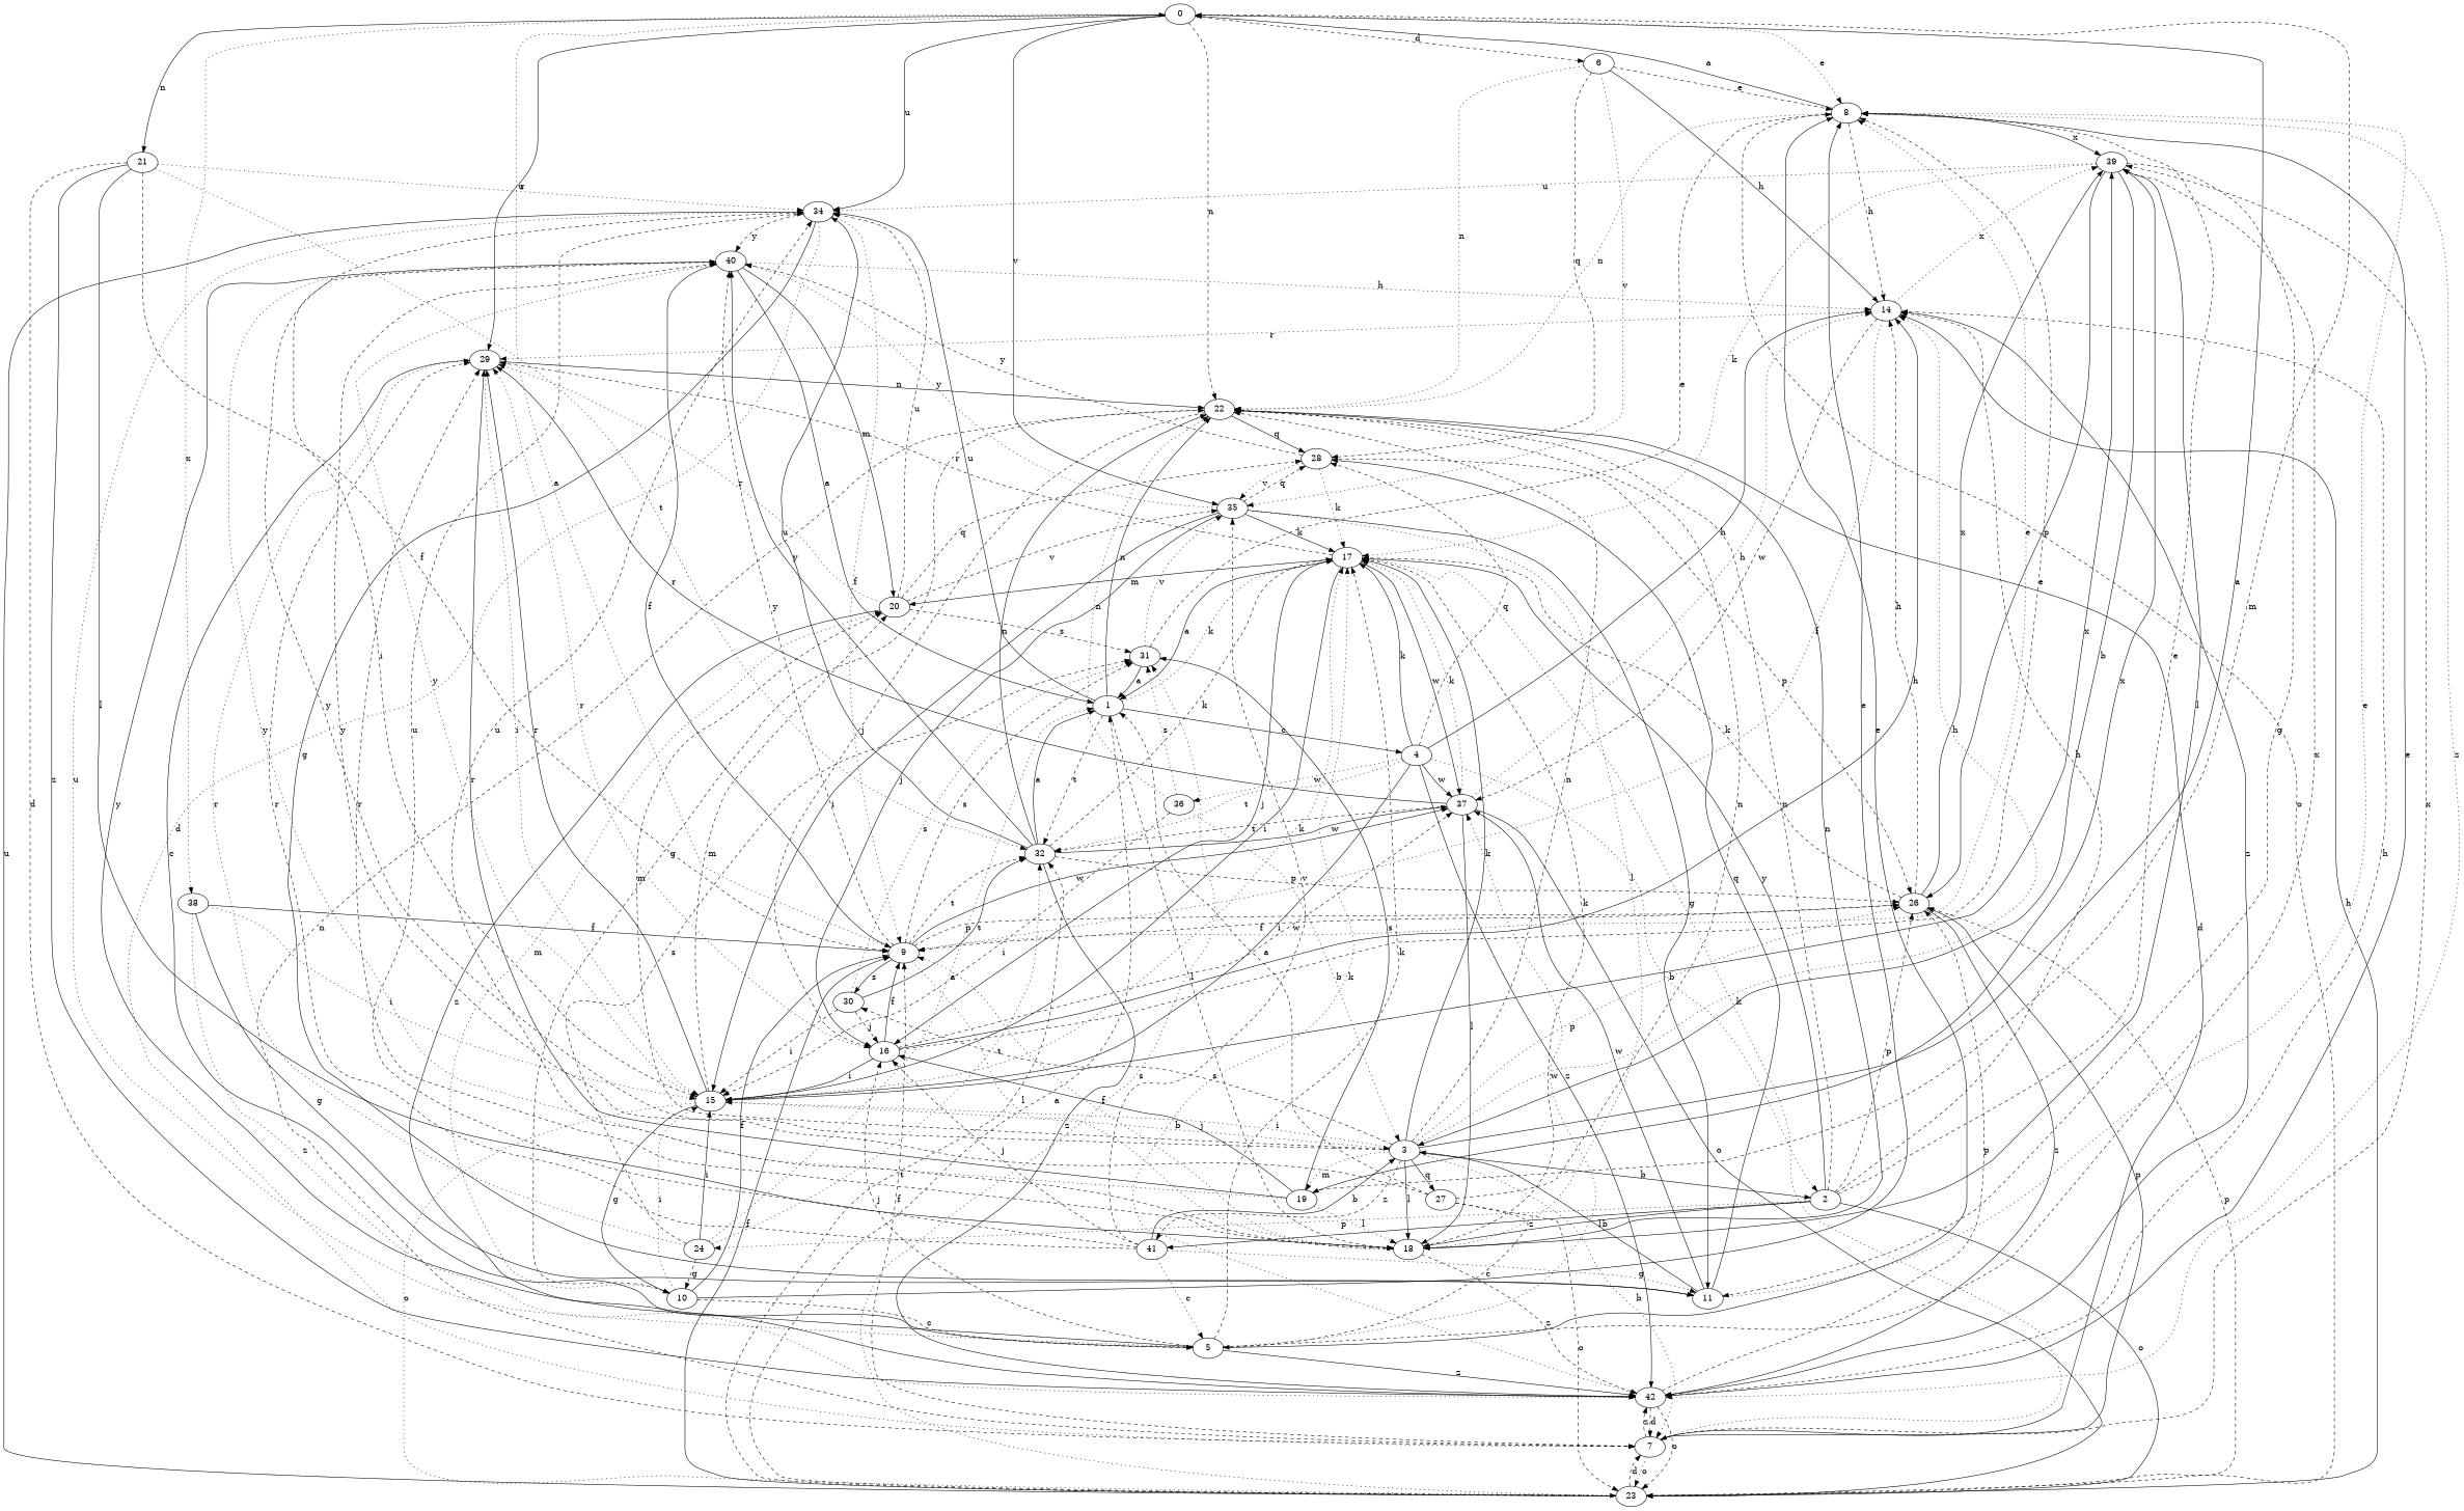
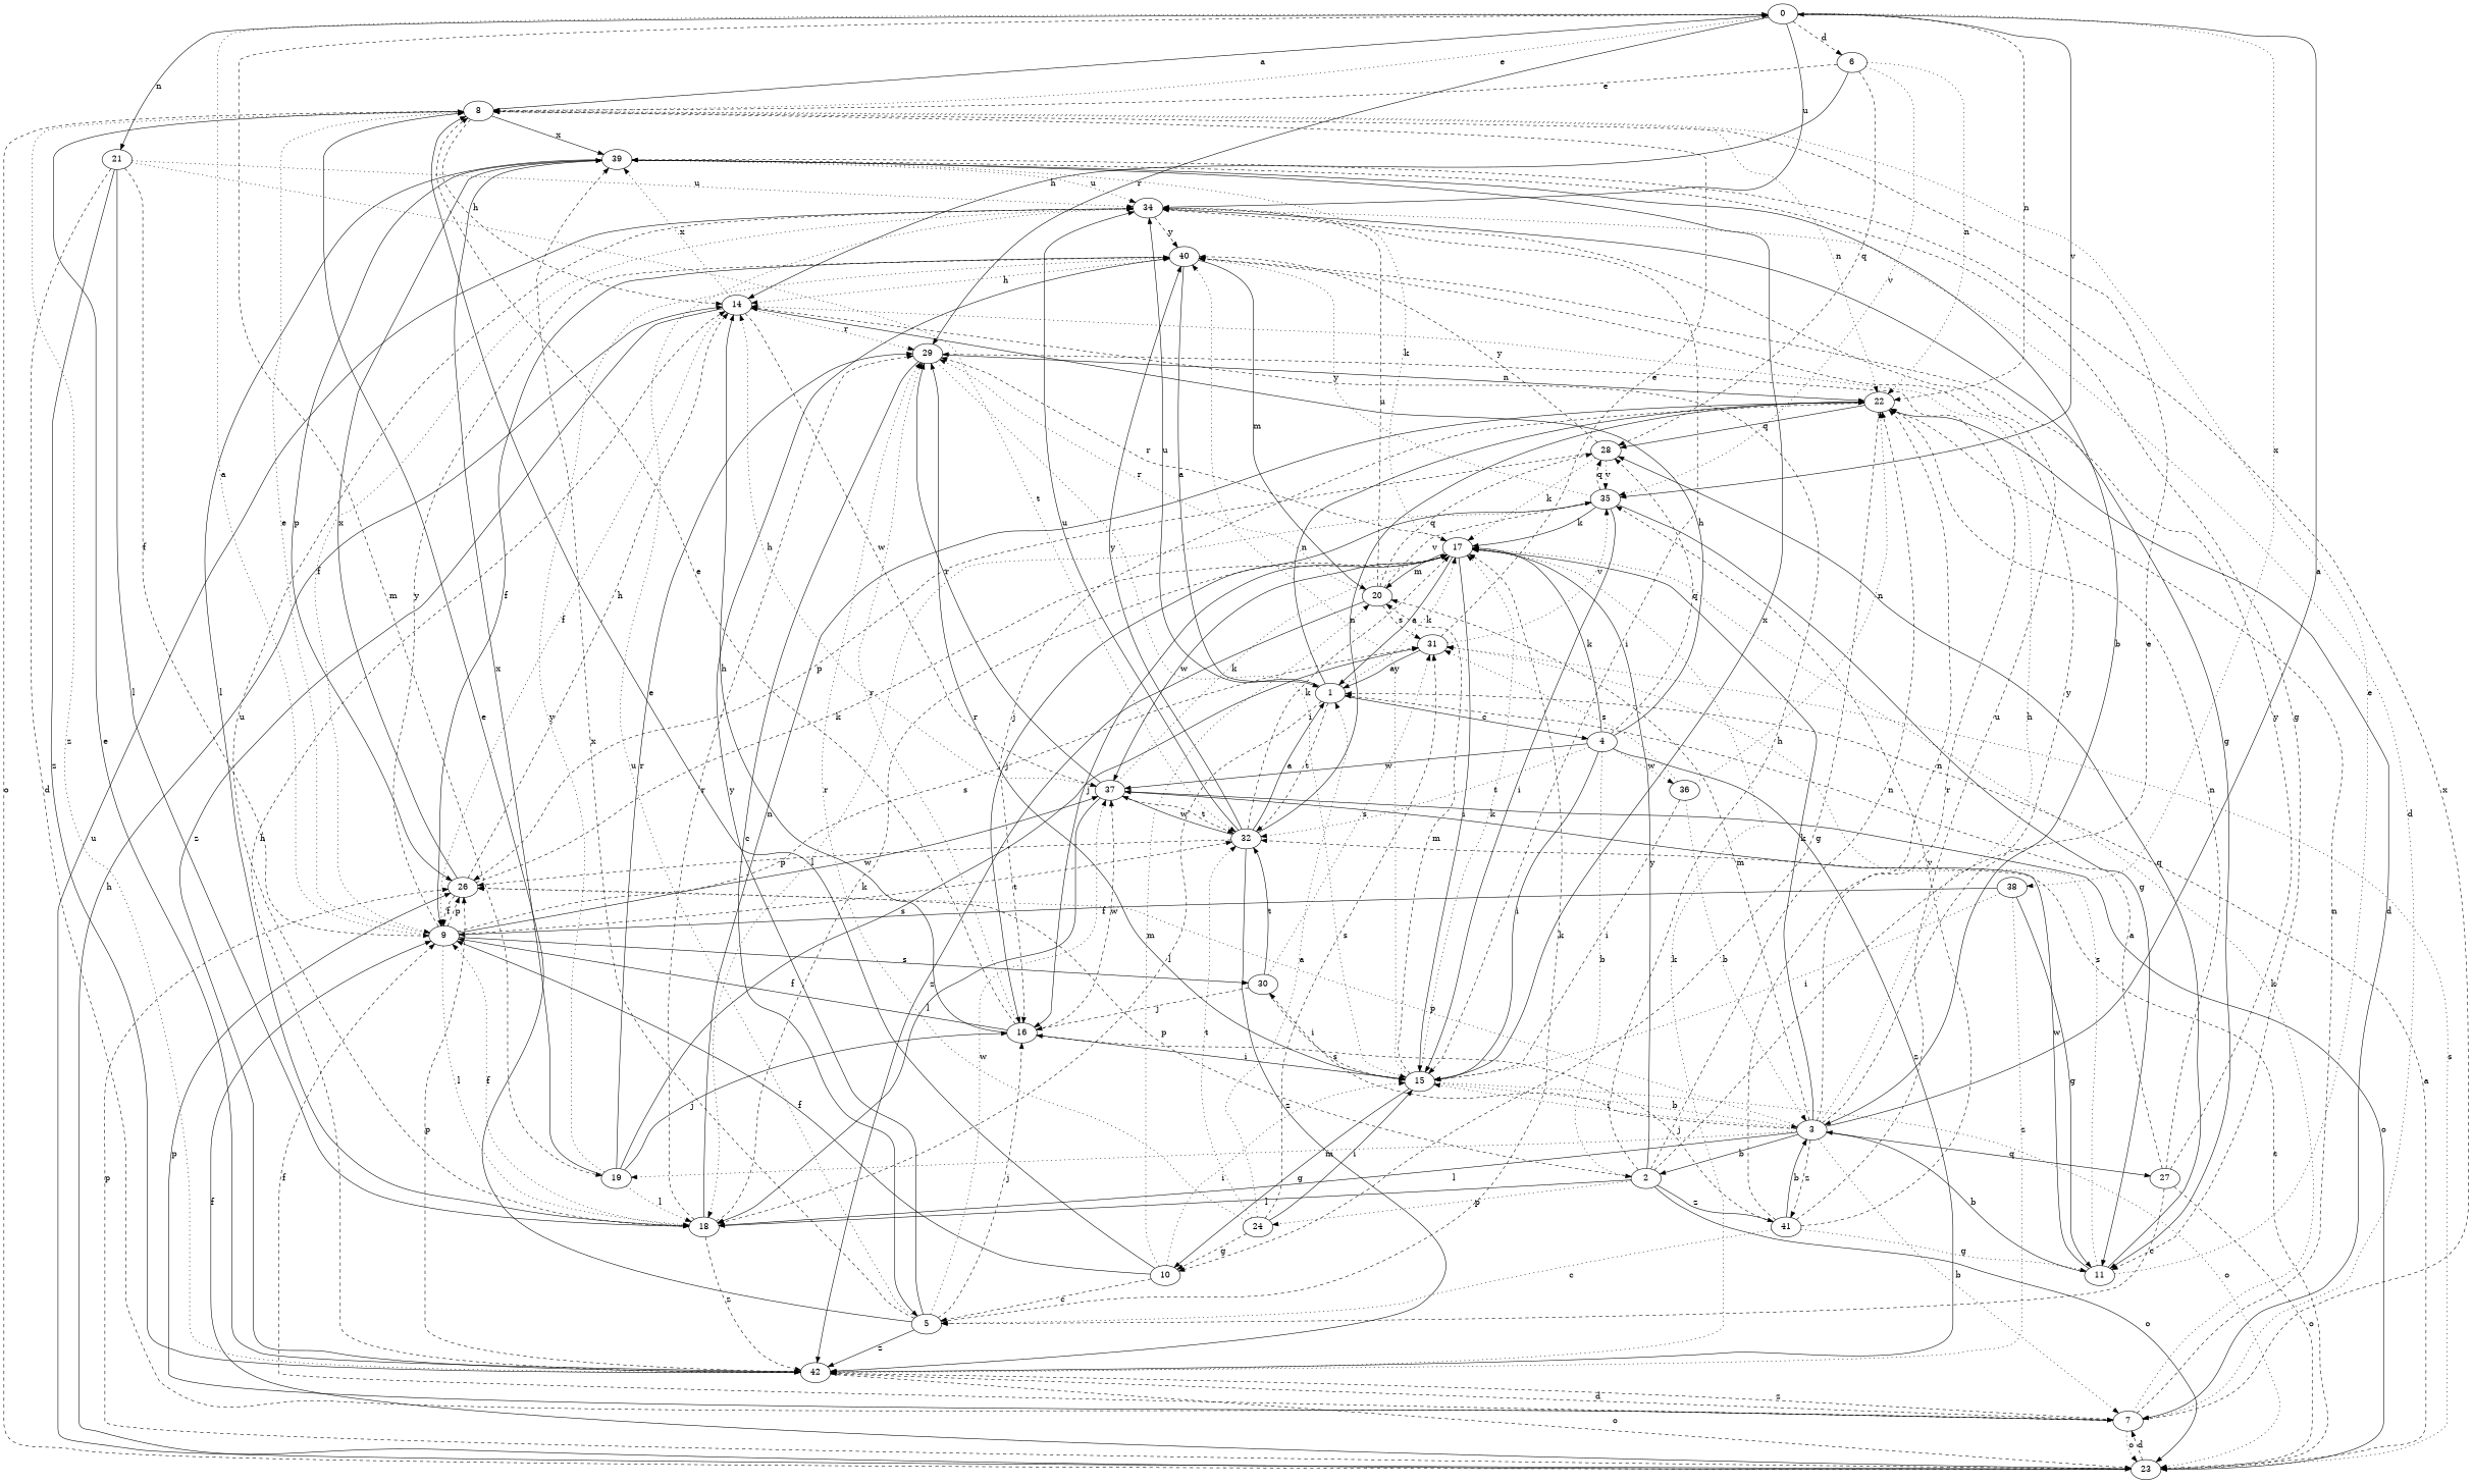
  strict digraph {
    edge [style=solid]
    0
    6
    8
    19
    21
    22
    29
    34
    35
    38
    14
    28
    23
    42
    39
    18
    40
    16
    31
    32
    7
    9
    10
    15
    5
    11
    17
    1
    4
    2
    36
    37
    20
    26
    24
    41
    3
    27
    30
    0 -> 6 [label=d style=dashed]
    0 -> 8 [label=e style=dotted]
    0 -> 19 [label=m style=dashed]
    0 -> 21 [label=n]
    0 -> 22 [label=n style=dashed]
    0 -> 29 [label=r]
    0 -> 34 [label=u]
    0 -> 35 [label=v]
    0 -> 38 [label=x style=dotted]
    6 -> 8 [label=e style=dashed]
    6 -> 22 [label=n style=dotted]
    6 -> 35 [label=v style=dotted]
    6 -> 14 [label=h]
    6 -> 28 [label=q style=dashed]
    8 -> 0 [label=a]
    8 -> 22 [label=n style=dotted]
    8 -> 14 [label=h style=dashed]
    8 -> 23 [label=o style=dashed]
    8 -> 42 [label=z style=dotted]
    8 -> 39 [label=x]
    19 -> 29 [label=r]
    19 -> 39 [label=x]
    19 -> 18 [label=l style=dotted]
    19 -> 40 [label=y style=dotted]
    19 -> 16 [label=j]
    19 -> 31 [label=s]
    21 -> 34 [label=u style=dotted]
    21 -> 42 [label=z]
    21 -> 18 [label=l]
    21 -> 32 [label=t style=dotted]
    21 -> 7 [label=d style=dashed]
    21 -> 9 [label=f style=dashed]
    22 -> 28 [label=q]
    22 -> 16 [label=j style=dashed]
    22 -> 7 [label=d]
    22 -> 10 [label=g style=dashed]
    29 -> 22 [label=n]
    29 -> 15 [label=i style=dotted]
    29 -> 5 [label=c]
    34 -> 40 [label=y style=dashed]
    34 -> 7 [label=d style=dotted]
    34 -> 9 [label=f style=dotted]
    34 -> 15 [label=i style=dashed]
    34 -> 11 [label=g]
    35 -> 28 [label=q style=dashed]
    35 -> 18 [label=l style=dotted]
    35 -> 40 [label=y style=dotted]
    35 -> 16 [label=j]
    35 -> 15 [label=i]
    35 -> 11 [label=g]
    35 -> 17 [label=k]
    38 -> 42 [label=z style=dotted]
    38 -> 9 [label=f]
    38 -> 15 [label=i style=dotted]
    38 -> 11 [label=g]
    14 -> 29 [label=r style=dotted]
    14 -> 42 [label=z]
    14 -> 39 [label=x style=dotted]
    14 -> 9 [label=f style=dotted]
    14 -> 37 [label=w style=dashed]
    28 -> 35 [label=v style=dotted]
    28 -> 40 [label=y style=dashed]
    28 -> 17 [label=k style=dotted]
    28 -> 26 [label=p style=dashed]
    23 -> 34 [label=u]
    23 -> 14 [label=h]
    23 -> 31 [label=s style=dotted]
    23 -> 32 [label=t style=dashed]
    23 -> 7 [label=d style=dashed]
    23 -> 9 [label=f]
    23 -> 1 [label=a style=dashed]
    23 -> 26 [label=p style=dashed]
    42 -> 8 [label=e]
    42 -> 14 [label=h style=dashed]
    42 -> 23 [label=o style=dashed]
    42 -> 7 [label=d style=dashed]
    42 -> 17 [label=k style=dotted]
    42 -> 26 [label=p style=dashed]
    39 -> 34 [label=u style=dotted]
    39 -> 18 [label=l]
    39 -> 11 [label=g style=dashed]
    39 -> 17 [label=k style=dotted]
    39 -> 26 [label=p]
    39 -> 3 [label=b]
    18 -> 22 [label=n]
    18 -> 29 [label=r style=dashed]
    18 -> 34 [label=u style=dashed]
    18 -> 42 [label=z style=dashed]
    18 -> 9 [label=f style=dotted]
    18 -> 17 [label=k style=dashed]
    40 -> 14 [label=h style=dotted]
    40 -> 9 [label=f]
    40 -> 1 [label=a]
    40 -> 20 [label=m]
    16 -> 8 [label=e style=dashed]
    16 -> 29 [label=r style=dotted]
    16 -> 14 [label=h]
    16 -> 9 [label=f]
    16 -> 15 [label=i]
    16 -> 37 [label=w style=dashed]
    31 -> 8 [label=e style=dashed]
    31 -> 35 [label=v style=dotted]
    31 -> 1 [label=a]
    32 -> 22 [label=n]
    32 -> 34 [label=u]
    32 -> 42 [label=z]
    32 -> 40 [label=y]
    32 -> 17 [label=k style=dashed]
    32 -> 1 [label=a]
    32 -> 37 [label=w]
    32 -> 26 [label=p style=dashed]
    7 -> 22 [label=n style=dashed]
    7 -> 23 [label=o style=dotted]
    7 -> 42 [label=z style=dashed]
    7 -> 39 [label=x style=dashed]
    7 -> 9 [label=f style=dashed]
    7 -> 17 [label=k style=dotted]
    7 -> 26 [label=p]
    9 -> 0 [label=a style=dotted]
    9 -> 8 [label=e style=dotted]
    9 -> 18 [label=l style=dotted]
    9 -> 40 [label=y style=dashed]
    9 -> 31 [label=s style=dashed]
    9 -> 32 [label=t style=dashed]
    9 -> 37 [label=w]
    9 -> 26 [label=p style=dashed]
    9 -> 30 [label=s]
    10 -> 8 [label=e]
    10 -> 9 [label=f]
    10 -> 15 [label=i style=dotted]
    10 -> 5 [label=c style=dashed]
    10 -> 20 [label=m style=dotted]
    15 -> 29 [label=r]
    15 -> 23 [label=o style=dotted]
    15 -> 39 [label=x]
    15 -> 40 [label=y style=dotted]
    15 -> 10 [label=g]
    15 -> 17 [label=k style=dotted]
    15 -> 20 [label=m style=dashed]
    15 -> 3 [label=b style=dotted]
    5 -> 8 [label=e]
    5 -> 34 [label=u style=dotted]
    5 -> 42 [label=z]
    5 -> 39 [label=x style=dashed]
    5 -> 40 [label=y]
    5 -> 16 [label=j style=dashed]
    5 -> 17 [label=k style=dashed]
    5 -> 37 [label=w style=dotted]
    11 -> 8 [label=e style=dotted]
    11 -> 28 [label=q]
+   11 -> 31 [label=s style=dotted]
    11 -> 37 [label=w]
    11 -> 3 [label=b]
    17 -> 29 [label=r style=dashed]
    17 -> 16 [label=j]
    17 -> 15 [label=i]
    17 -> 1 [label=a]
    17 -> 37 [label=w]
    17 -> 20 [label=m]
    1 -> 22 [label=n]
    1 -> 34 [label=u]
    1 -> 18 [label=l style=dashed]
    1 -> 32 [label=t style=dashed]
    1 -> 17 [label=k style=dotted]
    1 -> 4 [label=c]
    4 -> 14 [label=h]
    4 -> 28 [label=q style=dashed]
    4 -> 42 [label=z]
    4 -> 32 [label=t style=dotted]
    4 -> 15 [label=i]
    4 -> 17 [label=k]
    4 -> 2 [label=b style=dotted]
    4 -> 36 [label=w style=dotted]
    4 -> 37 [label=w]
    2 -> 8 [label=e style=dashed]
    2 -> 22 [label=n style=dashed]
    2 -> 14 [label=h style=dashed]
    2 -> 23 [label=o]
    2 -> 18 [label=l]
    2 -> 17 [label=y]
    2 -> 26 [label=p style=dashed]
    2 -> 24 [label=p style=dotted]
    2 -> 41 [label=z]
    36 -> 22 [label=n style=dotted]
    36 -> 31 [label=s style=dotted]
    36 -> 15 [label=i style=dashed]
    36 -> 3 [label=b style=dotted]
    37 -> 29 [label=r]
    37 -> 14 [label=h style=dotted]
    37 -> 23 [label=o]
    37 -> 18 [label=l]
    37 -> 32 [label=t style=dashed]
    37 -> 17 [label=k style=dotted]
    20 -> 29 [label=r style=dotted]
    20 -> 34 [label=u style=dashed]
    20 -> 35 [label=v style=dashed]
    20 -> 28 [label=q style=dashed]
    20 -> 42 [label=z]
    20 -> 31 [label=s style=dashed]
    26 -> 14 [label=h style=dashed]
-   26 -> 42 [label=z]
    26 -> 39 [label=x]
    26 -> 9 [label=f style=dashed]
    26 -> 17 [label=k style=dashed]
    24 -> 29 [label=r style=dotted]
    24 -> 31 [label=s style=dashed]
    24 -> 32 [label=t style=dotted]
    24 -> 10 [label=g style=dashed]
    24 -> 15 [label=i]
    24 -> 1 [label=a style=dotted]
    41 -> 29 [label=r style=dashed]
    41 -> 34 [label=u style=dashed]
    41 -> 35 [label=v style=dashed]
    41 -> 16 [label=j style=dashed]
    41 -> 5 [label=c style=dotted]
    41 -> 11 [label=g style=dotted]
    41 -> 3 [label=b]
    3 -> 0 [label=a]
    3 -> 19 [label=m style=dotted]
    3 -> 22 [label=n style=dashed]
    3 -> 14 [label=h style=dotted]
    3 -> 18 [label=l]
    3 -> 40 [label=y style=dashed]
    3 -> 7 [label=b style=dotted]
    3 -> 15 [label=i style=dotted]
    3 -> 17 [label=k]
    3 -> 2 [label=b]
    3 -> 20 [label=m style=dashed]
    3 -> 26 [label=p style=dotted]
    3 -> 41 [label=z style=dashed]
    3 -> 27 [label=q]
    3 -> 30 [label=s style=dashed]
    27 -> 22 [label=n style=dashed]
    27 -> 23 [label=o style=dashed]
    27 -> 40 [label=y style=dashed]
    27 -> 5 [label=c style=dashed]
    27 -> 1 [label=a style=dashed]
    30 -> 16 [label=j style=dashed]
    30 -> 31 [label=s style=dotted]
    30 -> 32 [label=t]
    30 -> 15 [label=i style=dashed]
  }
